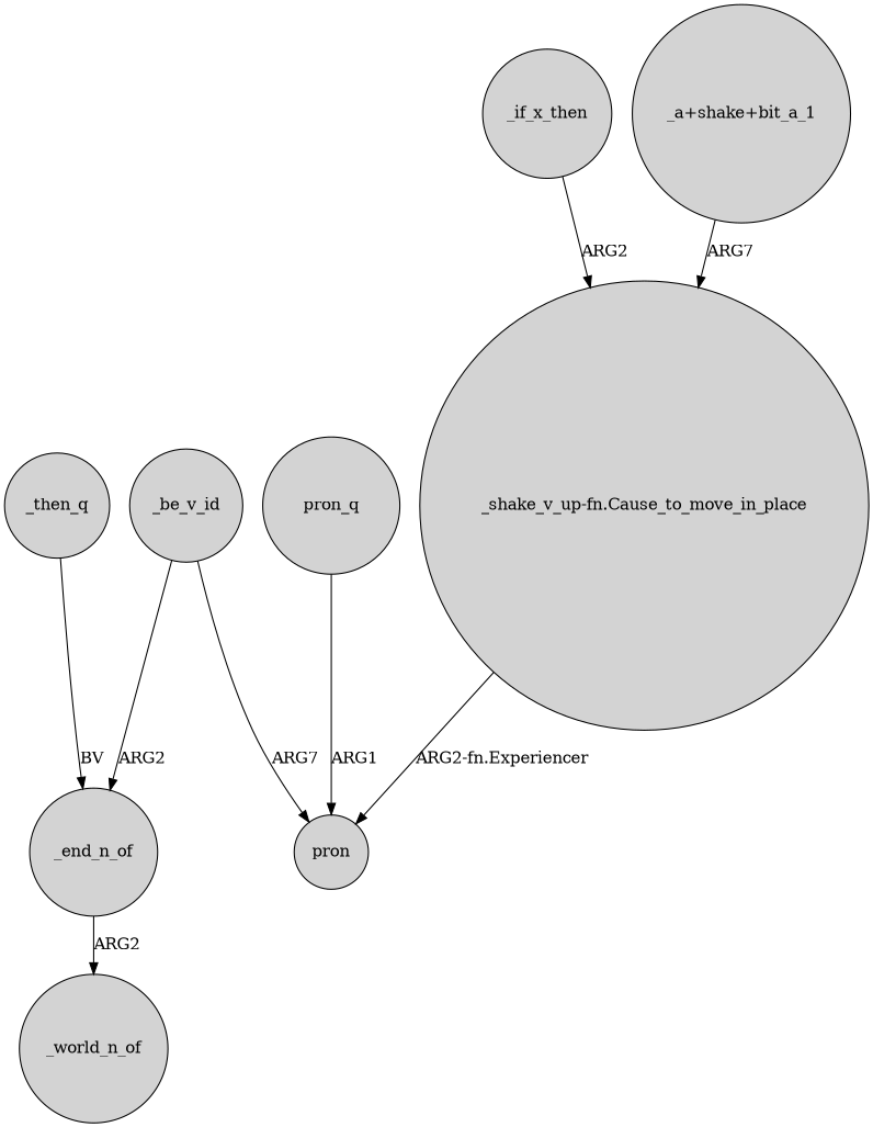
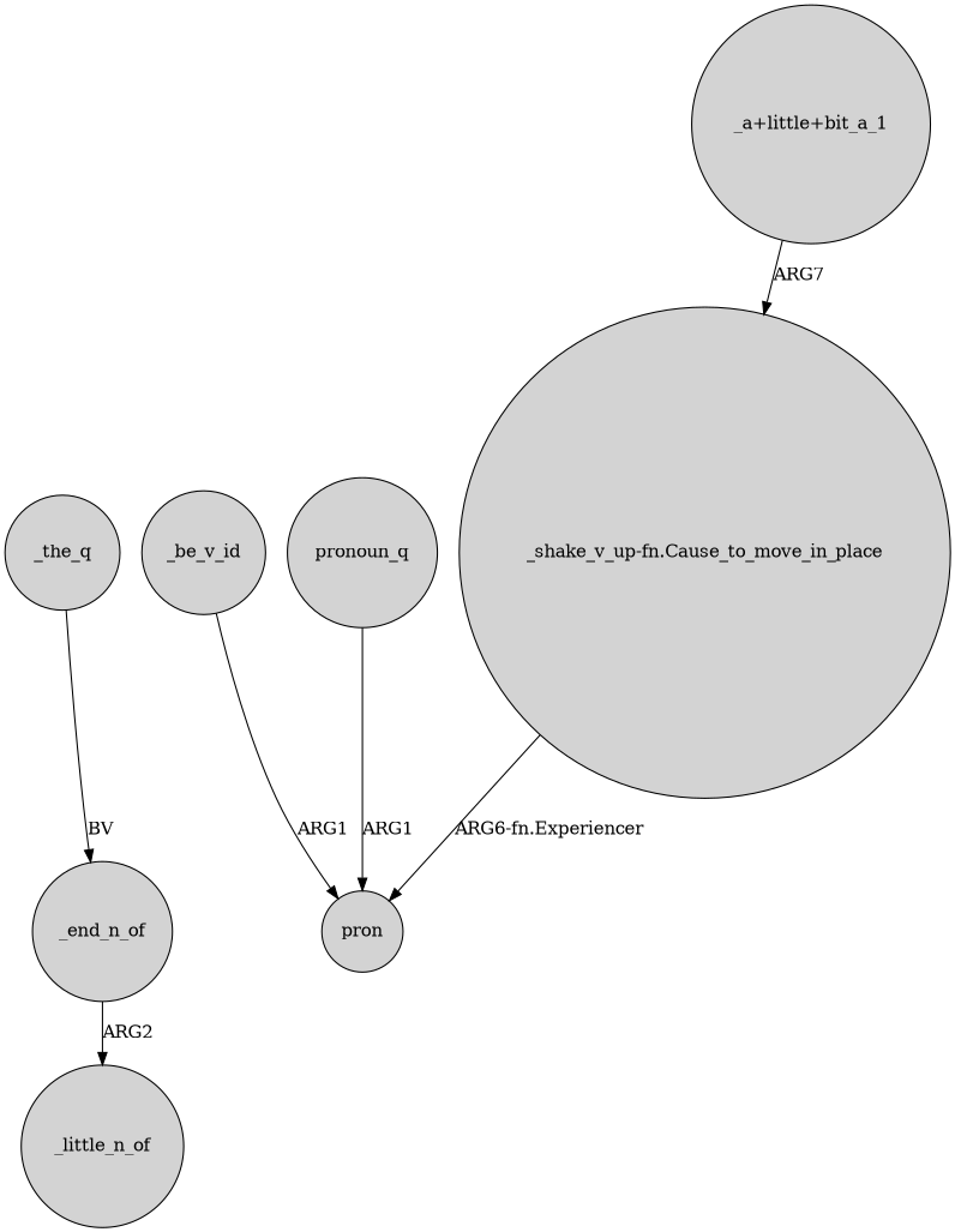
  digraph {
    node [shape=circle style=filled]
    _be_v_id
    _end_n_of
    pron
-   _world_n_of
-   _if_x_then
+   _world_n_of [label=_little_n_of]
    "_shake_v_up-fn.Cause_to_move_in_place"
-   _the_q [label=_then_q]
-   "_a+little+bit_a_1" [label="_a+shake+bit_a_1"]
-   pronoun_q [label=pron_q]
-   _be_v_id -> _end_n_of [label=ARG2]
-   _be_v_id -> pron [label=ARG7]
+   _the_q
+   "_a+little+bit_a_1"
+   pronoun_q
+   _be_v_id -> pron [label=ARG1]
    _end_n_of -> _world_n_of [label=ARG2]
-   _if_x_then -> "_shake_v_up-fn.Cause_to_move_in_place" [label=ARG2]
-   "_shake_v_up-fn.Cause_to_move_in_place" -> pron [label="ARG2-fn.Experiencer"]
+   "_shake_v_up-fn.Cause_to_move_in_place" -> pron [label="ARG6-fn.Experiencer"]
    _the_q -> _end_n_of [label=BV]
    "_a+little+bit_a_1" -> "_shake_v_up-fn.Cause_to_move_in_place" [label=ARG7]
    pronoun_q -> pron [label=ARG1]
  }
